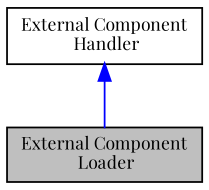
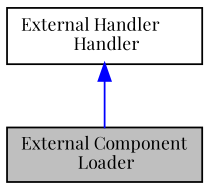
  digraph {
    rankdir=TB
    fontname="Playfair Display"
    node [color=black fontname="Playfair Display" fontsize=10 shape=record style=filled]
    n1 [fillcolor=grey75 fontcolor=black height=0.2 label="External Component\l Loader" width=0.4]
-   n2 [fillcolor=white height=0.2 label="External Component\l Handler" width=0.4]
+   n2 [fillcolor=white height=0.2 label="External Handler\l Handler" width=0.4]
    n2 -> n1 [dir=back fontname="Playfair Display" fontsize=10 labelfontname=Helvetica labelfontsize=10 shape=plaintext style=solid color=blue]
  }
